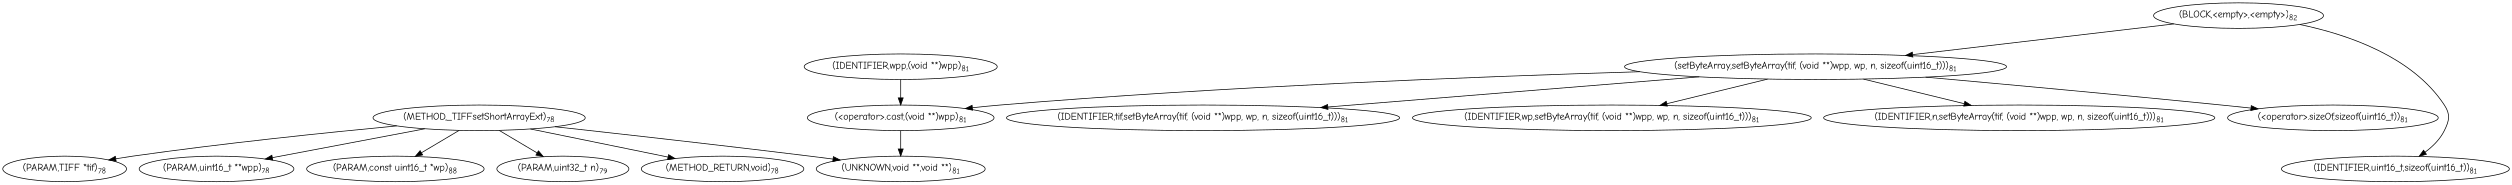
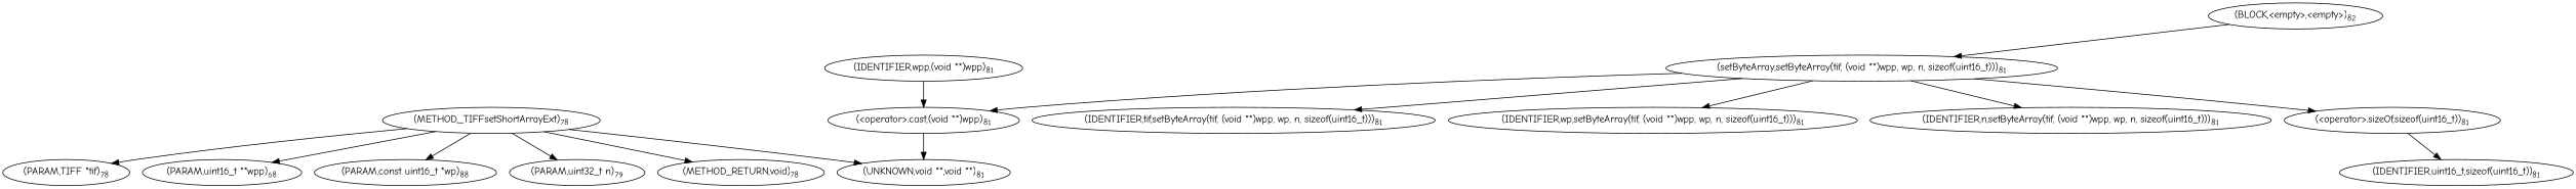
  digraph {
    fontname="Comic Neue"
    node [fontname="Comic Neue"]
    edge [fontname="Comic Neue"]
    n1 [label=<(METHOD,_TIFFsetShortArrayExt)<SUB>78</SUB>>]
    n2 [label=<(PARAM,TIFF *tif)<SUB>78</SUB>>]
-   n3 [label=<(PARAM,uint16_t **wpp)<SUB>78</SUB>>]
+   n3 [label=<(PARAM,uint16_t **wpp)<SUB>68</SUB>>]
    n4 [label=<(PARAM,const uint16_t *wp)<SUB>88</SUB>>]
    n5 [label=<(PARAM,uint32_t n)<SUB>79</SUB>>]
    n6 [label=<(METHOD_RETURN,void)<SUB>78</SUB>>]
    n7 [label=<(UNKNOWN,void **,void **)<SUB>81</SUB>>]
    n8 [label=<(BLOCK,&lt;empty&gt;,&lt;empty&gt;)<SUB>82</SUB>>]
    n9 [label=<(setByteArray,setByteArray(tif, (void **)wpp, wp, n, sizeof(uint16_t)))<SUB>81</SUB>>]
    n10 [label=<(IDENTIFIER,tif,setByteArray(tif, (void **)wpp, wp, n, sizeof(uint16_t)))<SUB>81</SUB>>]
    n11 [label=<(&lt;operator&gt;.cast,(void **)wpp)<SUB>81</SUB>>]
    n12 [label=<(IDENTIFIER,wp,setByteArray(tif, (void **)wpp, wp, n, sizeof(uint16_t)))<SUB>81</SUB>>]
    n13 [label=<(IDENTIFIER,n,setByteArray(tif, (void **)wpp, wp, n, sizeof(uint16_t)))<SUB>81</SUB>>]
    n14 [label=<(&lt;operator&gt;.sizeOf,sizeof(uint16_t))<SUB>81</SUB>>]
    n15 [label=<(IDENTIFIER,uint16_t,sizeof(uint16_t))<SUB>81</SUB>>]
    n16 [label=<(IDENTIFIER,wpp,(void **)wpp)<SUB>81</SUB>>]
    n1 -> n2
    n1 -> n3
    n1 -> n4
    n1 -> n5
    n1 -> n6
    n1 -> n7
    n8 -> n9
    n9 -> n10
    n9 -> n11
    n9 -> n12
    n9 -> n13
    n9 -> n14
    n11 -> n7
-   n8 -> n15
+   n14 -> n15
    n16 -> n11
  }
